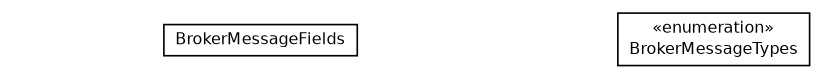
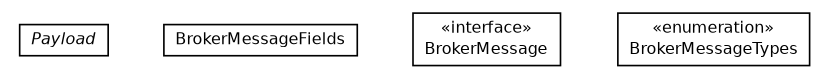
  digraph {
    nodesep=0.25
    ranksep=0.5
    node [fontcolor=black fontname=Helvetica fontsize=10.0 shape=plaintext]
+   n1 [label=<<table title="org.universAAL.middleware.brokers.message.Payload" border="0" cellborder="1" cellspacing="0" cellpadding="2" port="p" href="./Payload.html"> 		<tr><td><table border="0" cellspacing="0" cellpadding="1"> <tr><td align="center" balign="center"><font face="Helvetica-Oblique"> Payload </font></td></tr> 		</table></td></tr> 		</table>>]
    n2 [label=<<table title="org.universAAL.middleware.brokers.message.BrokerMessageFields" border="0" cellborder="1" cellspacing="0" cellpadding="2" port="p" href="./BrokerMessageFields.html"> 		<tr><td><table border="0" cellspacing="0" cellpadding="1"> <tr><td align="center" balign="center"> BrokerMessageFields </td></tr> 		</table></td></tr> 		</table>>]
+   n3 [label=<<table title="org.universAAL.middleware.brokers.message.BrokerMessage" border="0" cellborder="1" cellspacing="0" cellpadding="2" port="p" href="./BrokerMessage.html"> 		<tr><td><table border="0" cellspacing="0" cellpadding="1"> <tr><td align="center" balign="center"> &#171;interface&#187; </td></tr> <tr><td align="center" balign="center"> BrokerMessage </td></tr> 		</table></td></tr> 		</table>>]
    n4 [label=<<table title="org.universAAL.middleware.brokers.message.BrokerMessage.BrokerMessageTypes" border="0" cellborder="1" cellspacing="0" cellpadding="2" port="p" href="./BrokerMessage.BrokerMessageTypes.html"> 		<tr><td><table border="0" cellspacing="0" cellpadding="1"> <tr><td align="center" balign="center"> &#171;enumeration&#187; </td></tr> <tr><td align="center" balign="center"> BrokerMessageTypes </td></tr> 		</table></td></tr> 		</table>>]
  }
